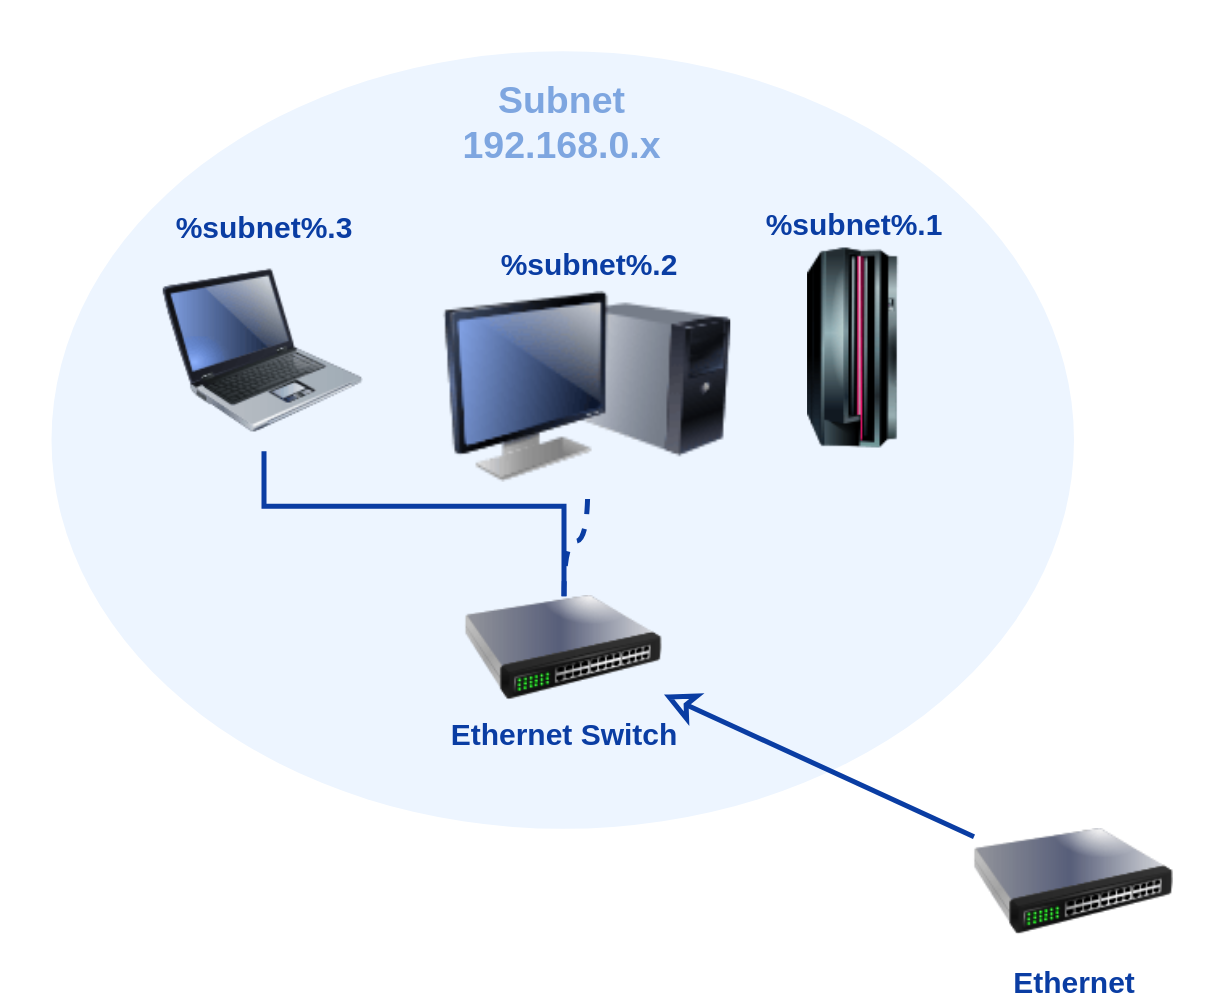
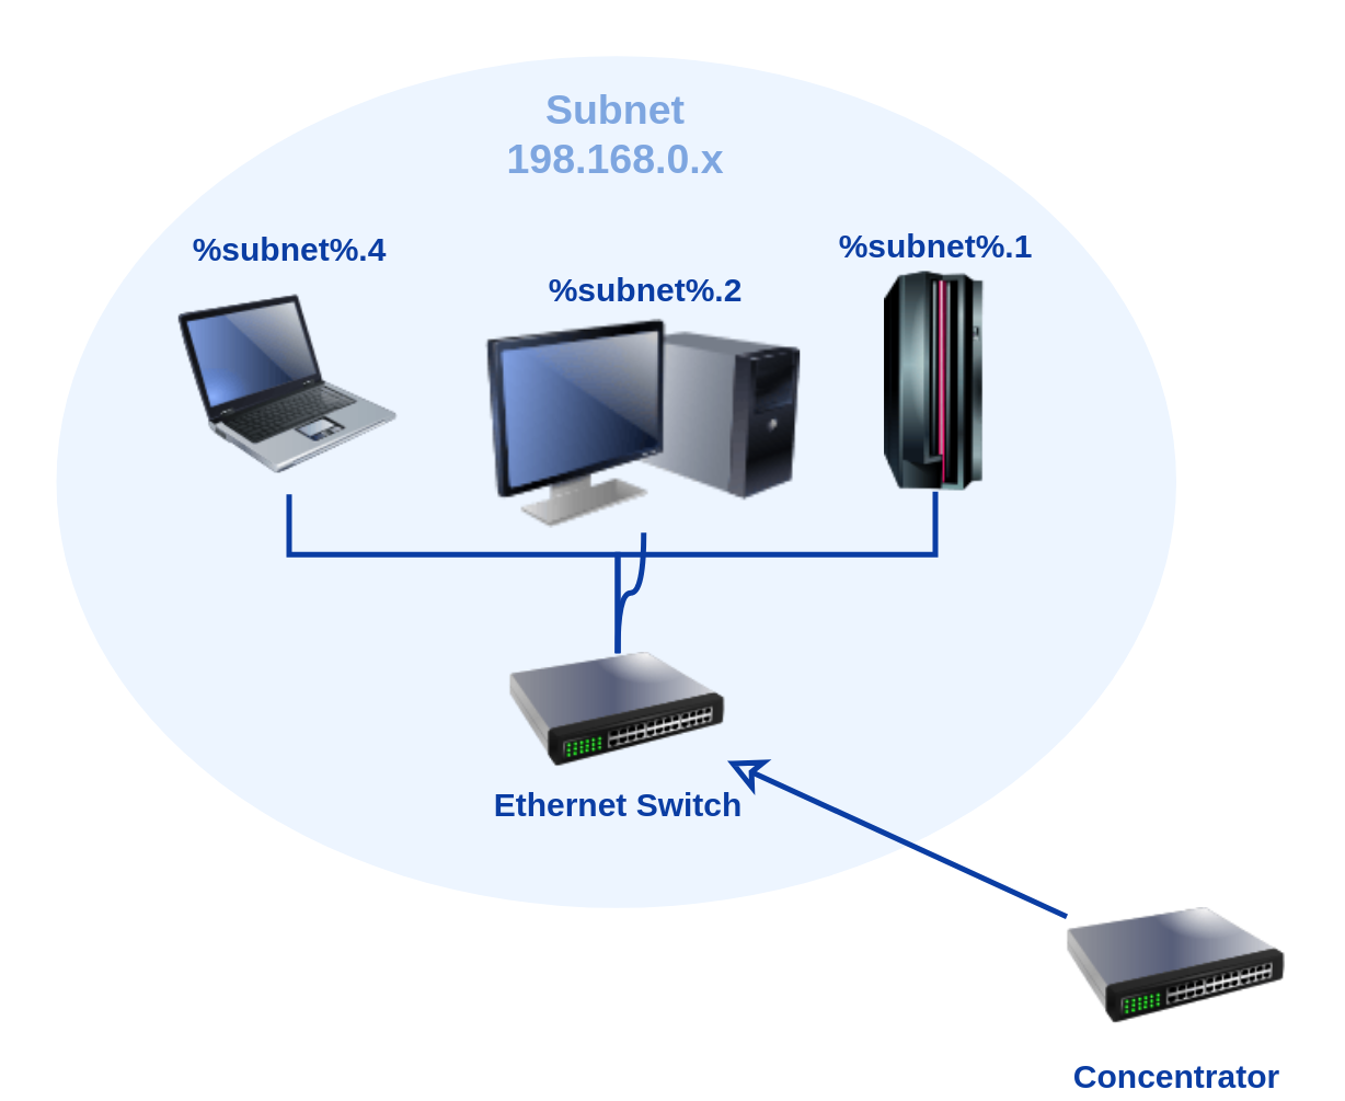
  <mxCell id="0" />
  <mxCell id="1" parent="0" />
- <mxCell id="2" value="Subnet&lt;br&gt;192.168.0.x" style="ellipse;whiteSpace=wrap;html=1;strokeWidth=2;fillColor=#EDF5FF;fontSize=15;strokeColor=none;container=1;verticalAlign=top;spacingBottom=0;spacingTop=4;fontStyle=1;fontColor=#7EA6E0;metaEdit=1;" parent="1" vertex="1"><mxGeometry x="20" y="20" width="409" height="311" as="geometry"><mxRectangle x="-576" y="218" width="250" height="60" as="alternateBounds" /></mxGeometry></mxCell>
- <mxCell id="3" value="" style="edgeStyle=orthogonalEdgeStyle;rounded=0;html=1;endArrow=none;endFill=0;strokeColor=#0A3DA3;strokeWidth=2;fontSize=12;fontColor=#0A3DA3;startSize=8;endSize=8;curved=1;dashed=1;" parent="2" source="9" target="6" edge="1"><mxGeometry relative="1" as="geometry" /></mxCell>
+ <mxCell id="2" value="Subnet&lt;br&gt;198.168.0.x" style="ellipse;whiteSpace=wrap;html=1;strokeWidth=2;fillColor=#EDF5FF;fontSize=15;strokeColor=none;container=1;verticalAlign=top;spacingBottom=0;spacingTop=4;fontStyle=1;fontColor=#7EA6E0;metaEdit=1;" parent="1" vertex="1"><mxGeometry x="20" y="20" width="409" height="311" as="geometry"><mxRectangle x="-576" y="218" width="250" height="60" as="alternateBounds" /></mxGeometry></mxCell>
+ <mxCell id="3" value="" style="edgeStyle=orthogonalEdgeStyle;rounded=0;html=1;endArrow=none;endFill=0;strokeColor=#0A3DA3;strokeWidth=2;fontSize=12;fontColor=#0A3DA3;startSize=8;endSize=8;curved=1;" parent="2" source="9" target="6" edge="1"><mxGeometry relative="1" as="geometry" /></mxCell>
  <mxCell id="4" style="edgeStyle=orthogonalEdgeStyle;html=1;endArrow=none;endFill=0;strokeWidth=2;fontSize=12;fontColor=#0A3DA3;strokeColor=#0A3DA3;rounded=0;startSize=8;endSize=8;curved=0;" parent="2" source="7" target="9" edge="1"><mxGeometry relative="1" as="geometry"><mxPoint x="-6" y="239" as="targetPoint" /><Array as="points"><mxPoint x="85" y="182" /><mxPoint x="205" y="182" /></Array></mxGeometry></mxCell>
+ <mxCell id="5" style="edgeStyle=orthogonalEdgeStyle;html=1;endArrow=none;endFill=0;strokeWidth=2;fontSize=12;fontColor=#0A3DA3;strokeColor=#0A3DA3;rounded=0;startSize=8;endSize=8;curved=0;" parent="2" source="8" target="9" edge="1"><mxGeometry relative="1" as="geometry"><mxPoint x="205" y="211" as="targetPoint" /><Array as="points"><mxPoint x="321" y="182" /><mxPoint x="205" y="182" /></Array></mxGeometry></mxCell>
  <mxCell id="6" value="%subnet%.2" style="image;html=1;image=img/lib/clip_art/computers/Monitor_Tower_128x128.png;fontFamily=Helvetica;fontSize=12;fontColor=#0A3DA3;align=center;strokeWidth=2;fillColor=#EDF5FF;fontStyle=1;verticalAlign=bottom;strokeColor=none;labelBackgroundColor=#EDF5FF;labelBorderColor=none;labelPosition=center;verticalLabelPosition=top;" parent="2" vertex="1"><mxGeometry x="157" y="95" width="115" height="79" as="geometry" /></mxCell>
- <mxCell id="7" value="%subnet%.3" style="image;html=1;image=img/lib/clip_art/computers/Laptop_128x128.png;fontFamily=Helvetica;fontSize=12;fontColor=#0A3DA3;align=center;strokeWidth=2;fillColor=#EDF5FF;fontStyle=1;verticalAlign=bottom;strokeColor=none;labelBackgroundColor=#EDF5FF;labelBorderColor=none;labelPosition=center;verticalLabelPosition=top;" parent="2" vertex="1"><mxGeometry x="45" y="80" width="80" height="80" as="geometry" /></mxCell>
+ <mxCell id="7" value="%subnet%.4" style="image;html=1;image=img/lib/clip_art/computers/Laptop_128x128.png;fontFamily=Helvetica;fontSize=12;fontColor=#0A3DA3;align=center;strokeWidth=2;fillColor=#EDF5FF;fontStyle=1;verticalAlign=bottom;strokeColor=none;labelBackgroundColor=#EDF5FF;labelBorderColor=none;labelPosition=center;verticalLabelPosition=top;" parent="2" vertex="1"><mxGeometry x="45" y="80" width="80" height="80" as="geometry" /></mxCell>
  <mxCell id="8" value="%subnet%.1" style="image;html=1;image=img/lib/clip_art/computers/Mainframe_128x128.png;strokeColor=none;strokeWidth=2;fillColor=#EDF5FF;fontSize=12;fontColor=#0A3DA3;labelBackgroundColor=#EDF5FF;fontStyle=1;labelBorderColor=none;labelPosition=center;verticalLabelPosition=top;align=center;verticalAlign=bottom;" parent="2" vertex="1"><mxGeometry x="281" y="79" width="80" height="80" as="geometry" /></mxCell>
  <mxCell id="9" value="Ethernet Switch" style="image;html=1;image=img/lib/clip_art/networking/Switch_128x128.png;strokeColor=none;strokeWidth=2;fillColor=#EDF5FF;fontSize=12;labelBackgroundColor=#EDF5FF;fontStyle=1;fontColor=#0A3DA3;" parent="2" vertex="1"><mxGeometry x="165" y="218" width="80" height="42" as="geometry" /></mxCell>
  <mxCell id="10" style="edgeStyle=none;curved=1;html=1;strokeWidth=2;fontSize=12;endArrow=classic;endFill=0;rounded=0;fontColor=#0A3DA3;strokeColor=#0A3DA3;startSize=8;endSize=8;" parent="1" source="11" target="9" edge="1"><mxGeometry relative="1" as="geometry"><mxPoint x="248" y="270" as="targetPoint" /></mxGeometry></mxCell>
- <mxCell id="11" value="Ethernet&lt;br&gt;" style="image;html=1;image=img/lib/clip_art/networking/Switch_128x128.png;strokeColor=none;strokeWidth=2;fillColor=#EDF5FF;fontSize=12;fontColor=#0A3DA3;fontStyle=1;labelBackgroundColor=none;" parent="1" vertex="1"><mxGeometry x="389" y="326" width="80" height="53" as="geometry" /></mxCell>
+ <mxCell id="11" value="Concentrator&lt;br&gt;" style="image;html=1;image=img/lib/clip_art/networking/Switch_128x128.png;strokeColor=none;strokeWidth=2;fillColor=#EDF5FF;fontSize=12;fontColor=#0A3DA3;fontStyle=1;labelBackgroundColor=none;" parent="1" vertex="1"><mxGeometry x="389" y="326" width="80" height="53" as="geometry" /></mxCell>
